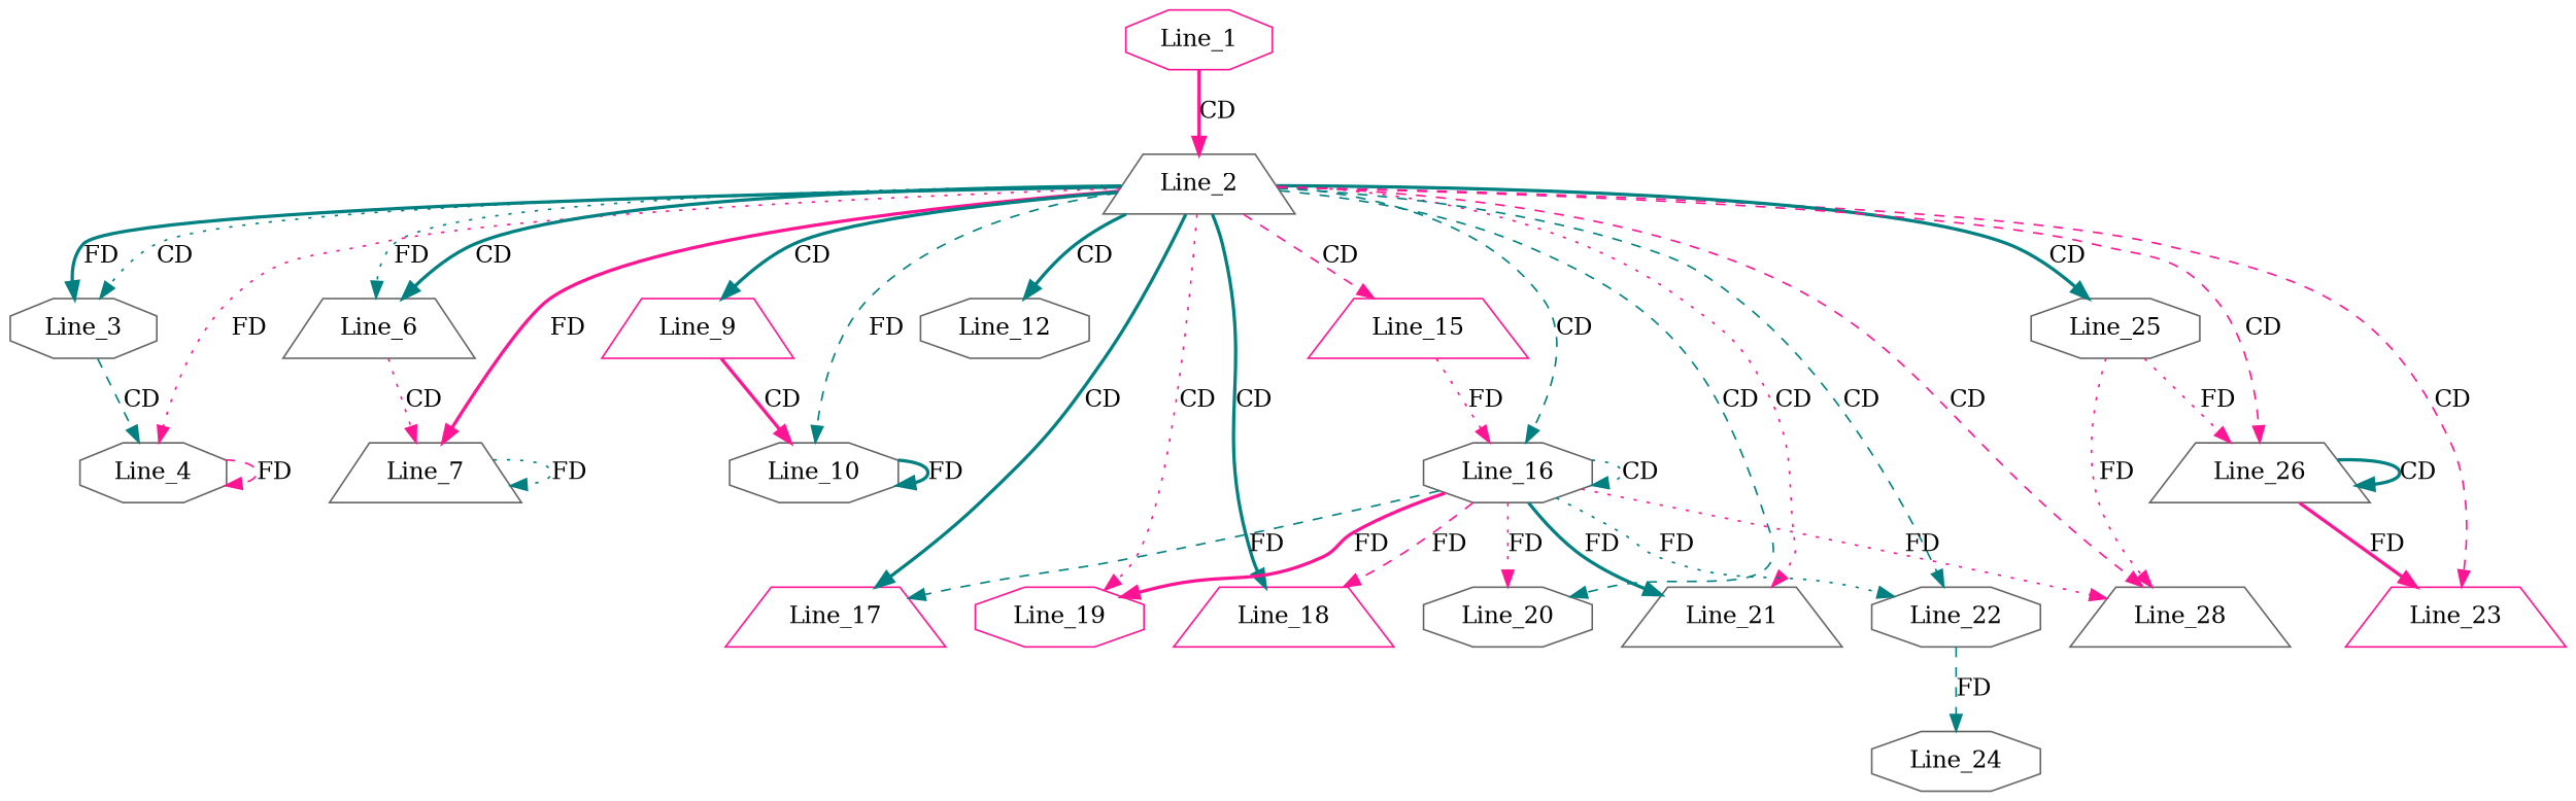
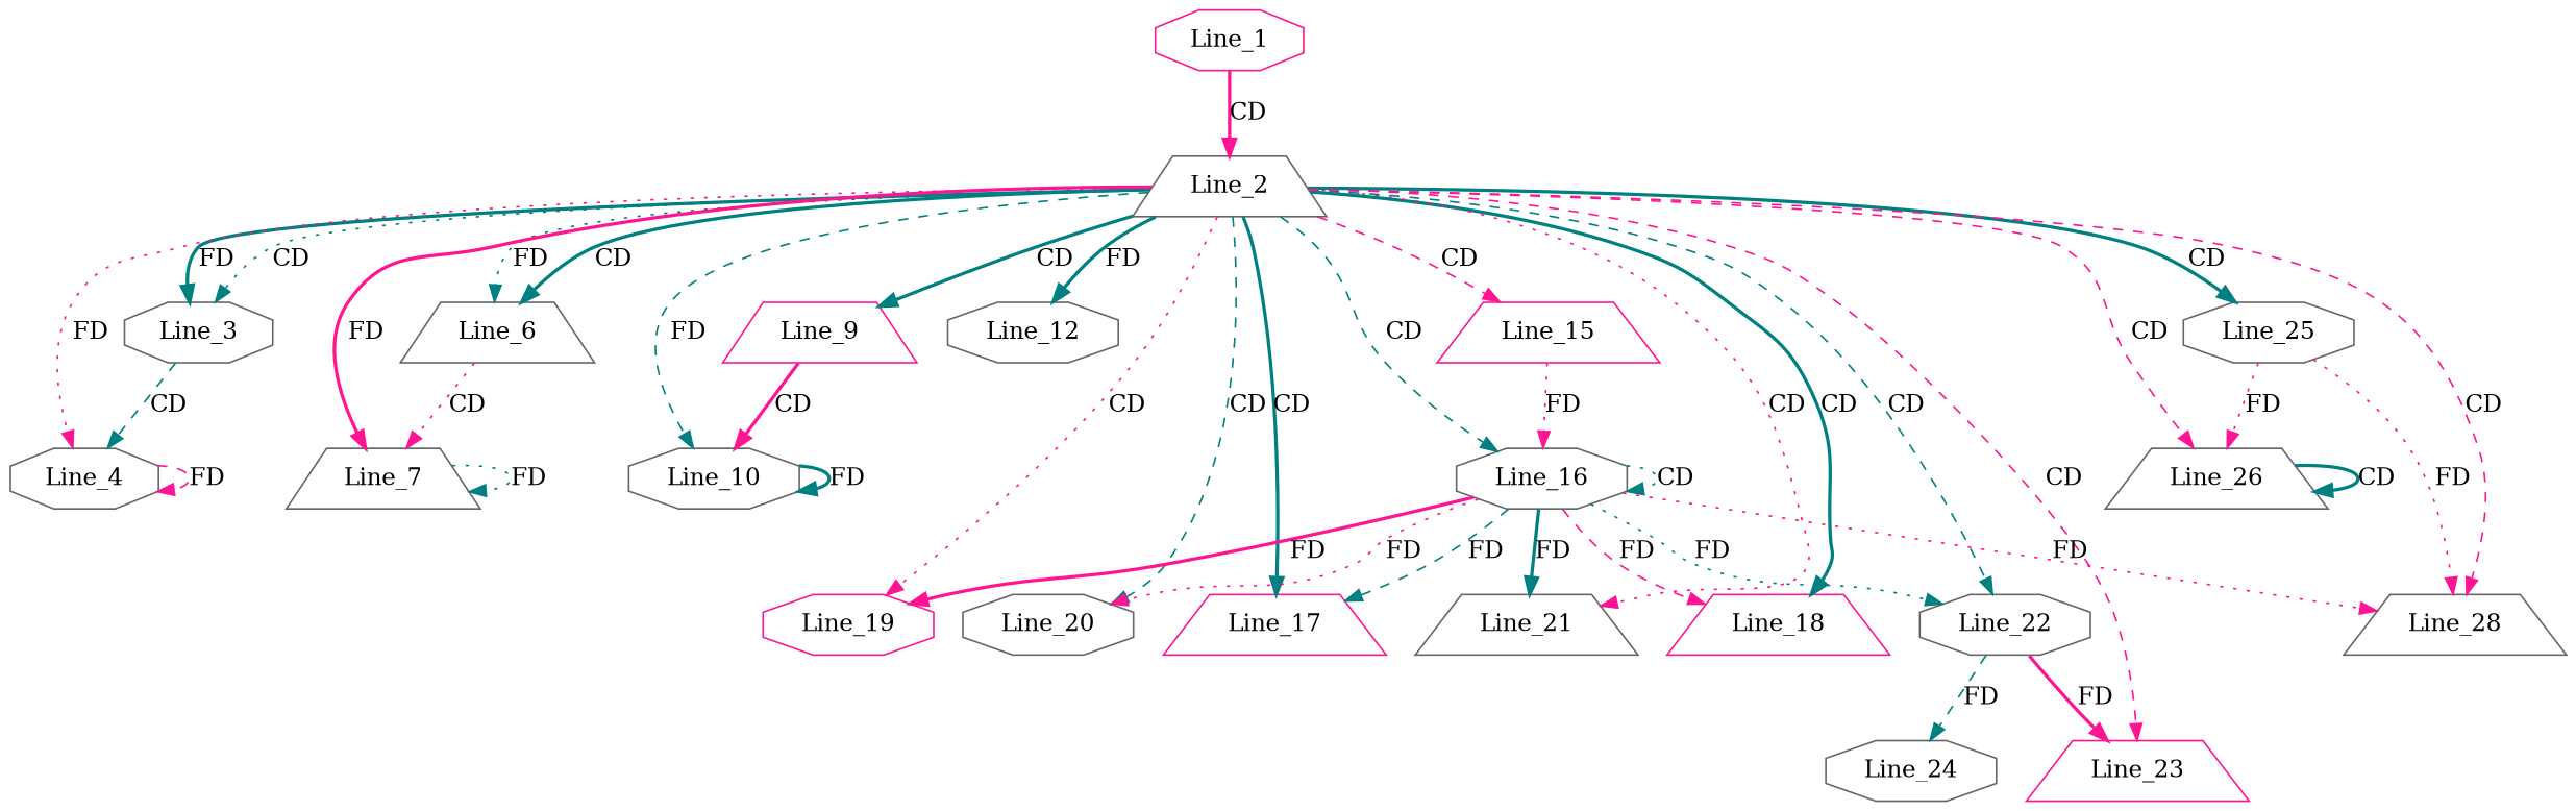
  digraph {
    node [color=gray40 shape=octagon]
    edge [color=teal style=bold]
    Line_1 [color=deeppink]
    Line_2 [shape=trapezium]
    Line_3
    Line_4
    Line_6 [shape=trapezium]
    Line_7 [shape=trapezium]
    Line_9 [color=deeppink shape=trapezium]
    Line_10
    Line_12
    Line_15 [color=deeppink shape=trapezium]
    Line_16
    Line_17 [color=deeppink shape=trapezium]
    Line_18 [color=deeppink shape=trapezium]
    Line_19 [color=deeppink]
    Line_20
    Line_21 [shape=trapezium]
    Line_22
    Line_23 [color=deeppink shape=trapezium]
    Line_25
    Line_26 [shape=trapezium]
    Line_28 [shape=trapezium]
    Line_24
    Line_1 -> Line_2 [color=deeppink label=CD]
    Line_2 -> Line_3 [label=CD style=dotted]
    Line_2 -> Line_3 [label=FD]
    Line_2 -> Line_4 [color=deeppink label=FD style=dotted]
    Line_2 -> Line_6 [label=CD]
    Line_2 -> Line_6 [label=FD style=dotted]
    Line_2 -> Line_7 [color=deeppink label=FD]
    Line_2 -> Line_9 [label=CD]
    Line_2 -> Line_10 [label=FD style=dashed]
-   Line_2 -> Line_12 [label=CD]
+   Line_2 -> Line_12 [label=FD]
    Line_2 -> Line_15 [color=deeppink label=CD style=dashed]
    Line_2 -> Line_16 [label=CD style=dashed]
    Line_2 -> Line_17 [label=CD]
    Line_2 -> Line_18 [label=CD]
    Line_2 -> Line_19 [color=deeppink label=CD style=dotted]
    Line_2 -> Line_20 [label=CD style=dashed]
    Line_2 -> Line_21 [color=deeppink label=CD style=dotted]
    Line_2 -> Line_22 [label=CD style=dashed]
    Line_2 -> Line_23 [color=deeppink label=CD style=dashed]
    Line_2 -> Line_25 [label=CD]
    Line_2 -> Line_26 [color=deeppink label=CD style=dashed]
    Line_2 -> Line_28 [color=deeppink label=CD style=dashed]
    Line_3 -> Line_4 [label=CD style=dashed]
    Line_4 -> Line_4 [color=deeppink label=FD style=dashed]
    Line_6 -> Line_7 [color=deeppink label=CD style=dotted]
    Line_7 -> Line_7 [label=FD style=dotted]
    Line_9 -> Line_10 [color=deeppink label=CD]
    Line_10 -> Line_10 [label=FD]
    Line_15 -> Line_16 [color=deeppink label=FD style=dotted]
    Line_16 -> Line_16 [label=CD style=dotted]
    Line_16 -> Line_17 [label=FD style=dashed]
    Line_16 -> Line_18 [color=deeppink label=FD style=dashed]
    Line_16 -> Line_19 [color=deeppink label=FD]
    Line_16 -> Line_20 [color=deeppink label=FD style=dotted]
    Line_16 -> Line_21 [label=FD]
    Line_16 -> Line_22 [label=FD style=dotted]
    Line_16 -> Line_28 [color=deeppink label=FD style=dotted]
-   Line_26 -> Line_23 [color=deeppink label=FD]
+   Line_22 -> Line_23 [color=deeppink label=FD]
    Line_22 -> Line_24 [label=FD style=dashed]
    Line_25 -> Line_26 [color=deeppink label=FD style=dotted]
    Line_25 -> Line_28 [color=deeppink label=FD style=dotted]
    Line_26 -> Line_26 [label=CD]
  }
